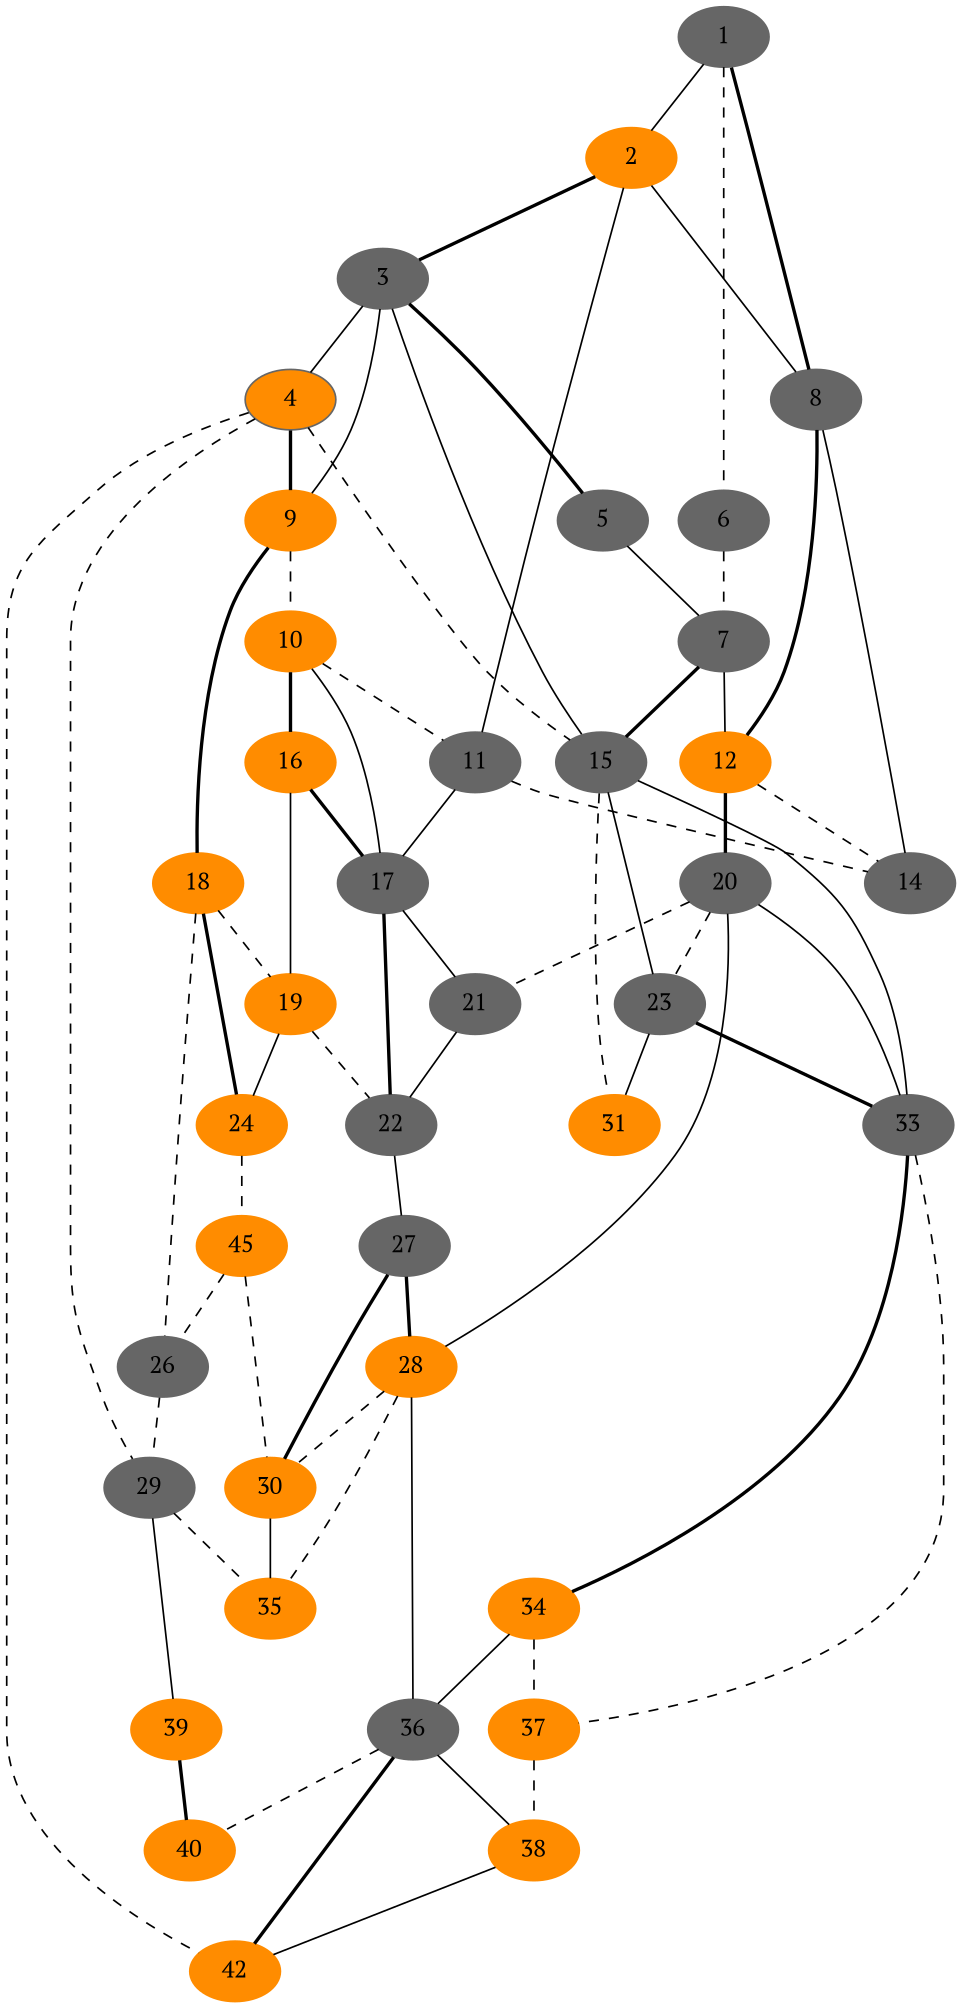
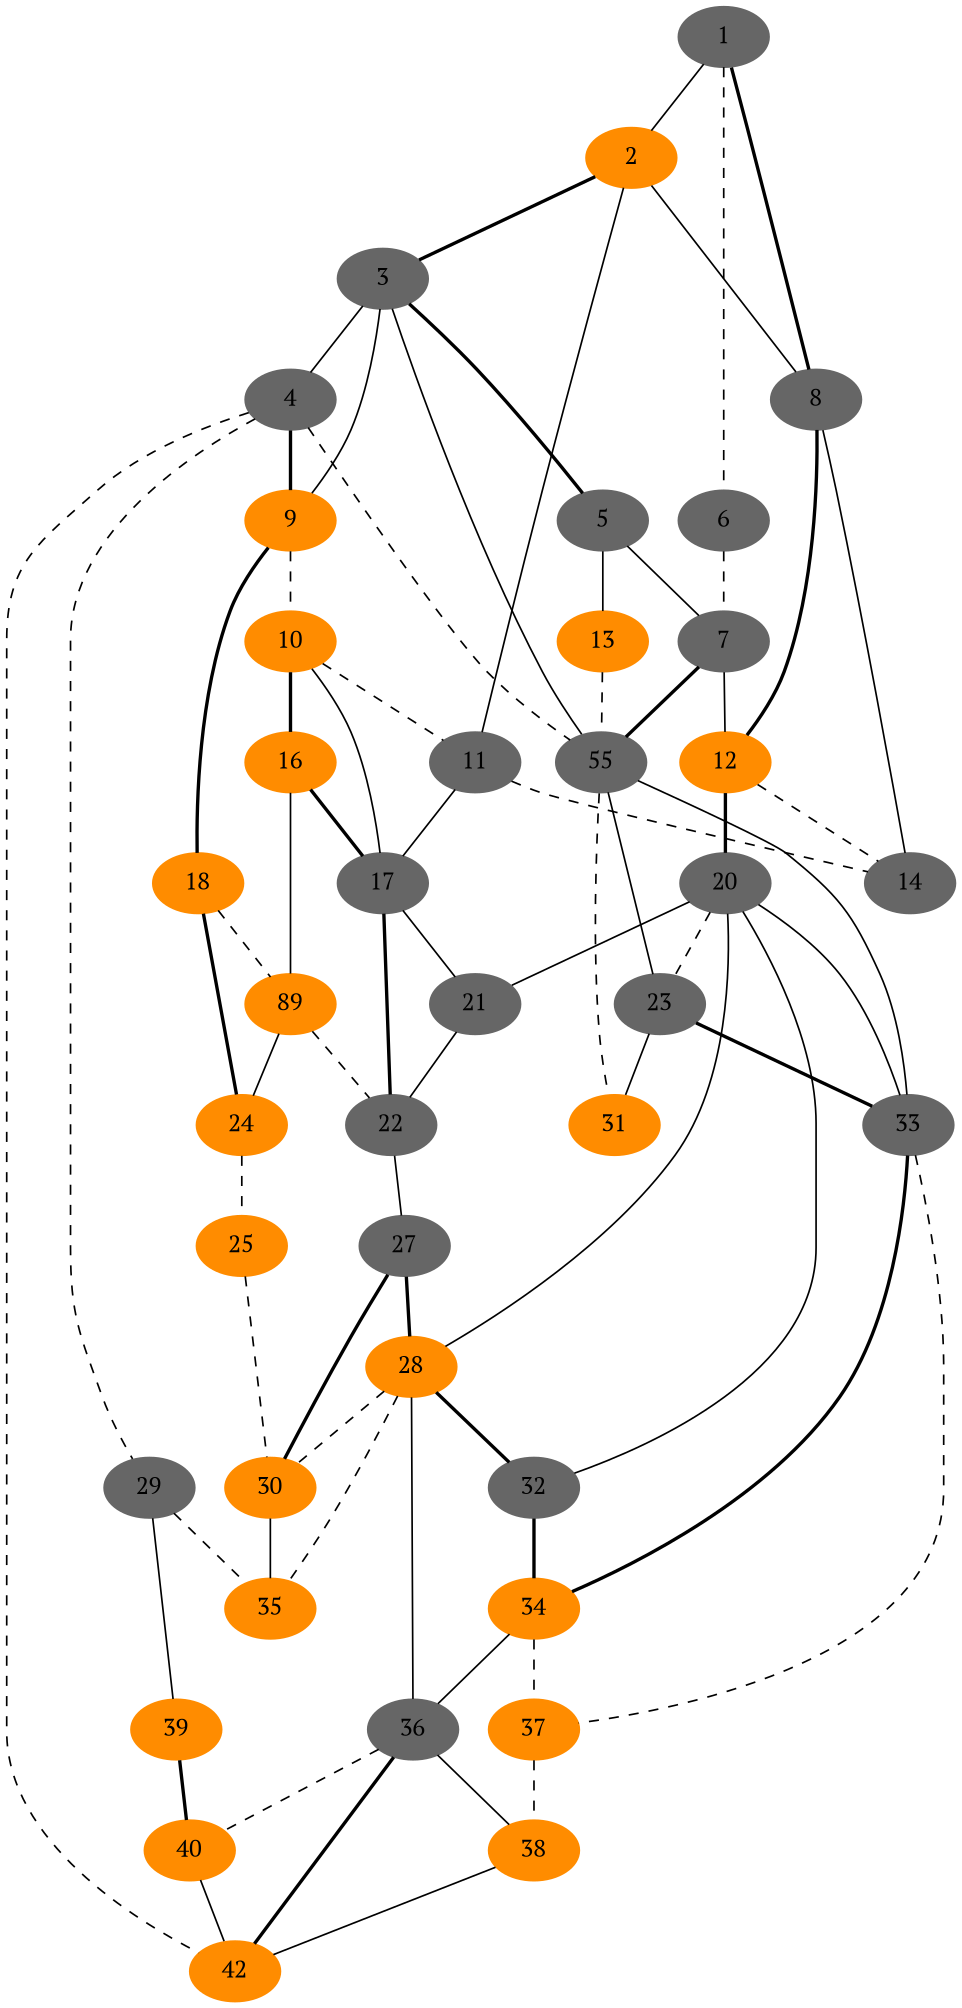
  graph {
    fontname="PT Serif"
    node [color=gray40 fontname="PT Serif" style=filled]
    edge [fontname="PT Serif" style=solid weight=1.0]
    2 [color=darkorange]
    1
    6
    8
    3
    11
    7
    12 [color=darkorange]
    14
-   4 [fillcolor=darkorange]
+   4
    5
    9 [color=darkorange]
-   15
+   15 [label=55]
    17
    29
    42 [color=darkorange]
+   13 [color=darkorange]
    10 [color=darkorange]
    18 [color=darkorange]
    23
    31 [color=darkorange]
    33
    35 [color=darkorange]
    39 [color=darkorange]
    20
    16 [color=darkorange]
-   19 [color=darkorange]
+   19 [color=darkorange label=89]
    24 [color=darkorange]
-   26
    21
    22
    28 [color=darkorange]
+   32
    34 [color=darkorange]
    37 [color=darkorange]
    27
-   25 [color=darkorange label=45]
+   25 [color=darkorange]
    30 [color=darkorange]
    36
    38 [color=darkorange]
    40 [color=darkorange]
    2 -- 8 [weight=2.0]
    2 -- 3 [style=bold]
    2 -- 11
    1 -- 2
    1 -- 6 [style=dashed]
    1 -- 8 [style=bold]
    6 -- 7 [style=dashed weight=2.0]
    8 -- 12 [style=bold]
    8 -- 14 [weight=2.0]
    3 -- 4 [weight=3.0]
    3 -- 5 [style=bold]
    3 -- 9
    3 -- 15
    11 -- 14 [style=dashed]
    11 -- 17
    7 -- 12 [weight=2.0]
    7 -- 15 [style=bold]
    12 -- 14 [style=dashed]
    12 -- 20 [style=bold weight=2.0]
    4 -- 9 [style=bold]
    4 -- 15 [style=dashed]
    4 -- 29 [style=dashed weight=2.0]
    4 -- 42 [style=dashed]
    5 -- 7
+   5 -- 13 [weight=2.0]
    9 -- 10 [style=dashed weight=2.0]
    9 -- 18 [style=bold weight=2.0]
    15 -- 23
    15 -- 31 [style=dashed weight=3.0]
    15 -- 33
    17 -- 21
    17 -- 22 [style=bold]
    29 -- 35 [style=dashed]
    29 -- 39 [weight=2.0]
+   13 -- 15 [style=dashed weight=2.0]
    10 -- 11 [style=dashed weight=2.0]
    10 -- 17
    10 -- 16 [style=bold]
    18 -- 19 [style=dashed]
    18 -- 24 [style=bold]
-   18 -- 26 [style=dashed]
    23 -- 31 [weight=3.0]
    23 -- 33 [style=bold]
    33 -- 34 [style=bold]
    33 -- 37 [style=dashed]
    39 -- 40 [style=bold weight=2.0]
    20 -- 23 [style=dashed]
    20 -- 33
-   20 -- 21 [style=dashed]
+   20 -- 21
    20 -- 28
+   20 -- 32
    16 -- 17 [style=bold weight=2.0]
    16 -- 19
    19 -- 24
    19 -- 22 [style=dashed]
    24 -- 25 [style=dashed weight=2.0]
-   26 -- 29 [style=dashed]
    21 -- 22
    22 -- 27
    28 -- 35 [style=dashed]
+   28 -- 32 [style=bold]
    28 -- 30 [style=dashed]
    28 -- 36
+   32 -- 34 [style=bold]
    34 -- 37 [style=dashed]
    34 -- 36
    37 -- 38 [style=dashed weight=4.0]
    27 -- 28 [style=bold weight=2.0]
    27 -- 30 [style=bold]
-   25 -- 26 [style=dashed weight=2.0]
    25 -- 30 [style=dashed weight=2.0]
    30 -- 35
    36 -- 42 [style=bold]
    36 -- 38
    36 -- 40 [style=dashed]
    38 -- 42
+   40 -- 42
  }
